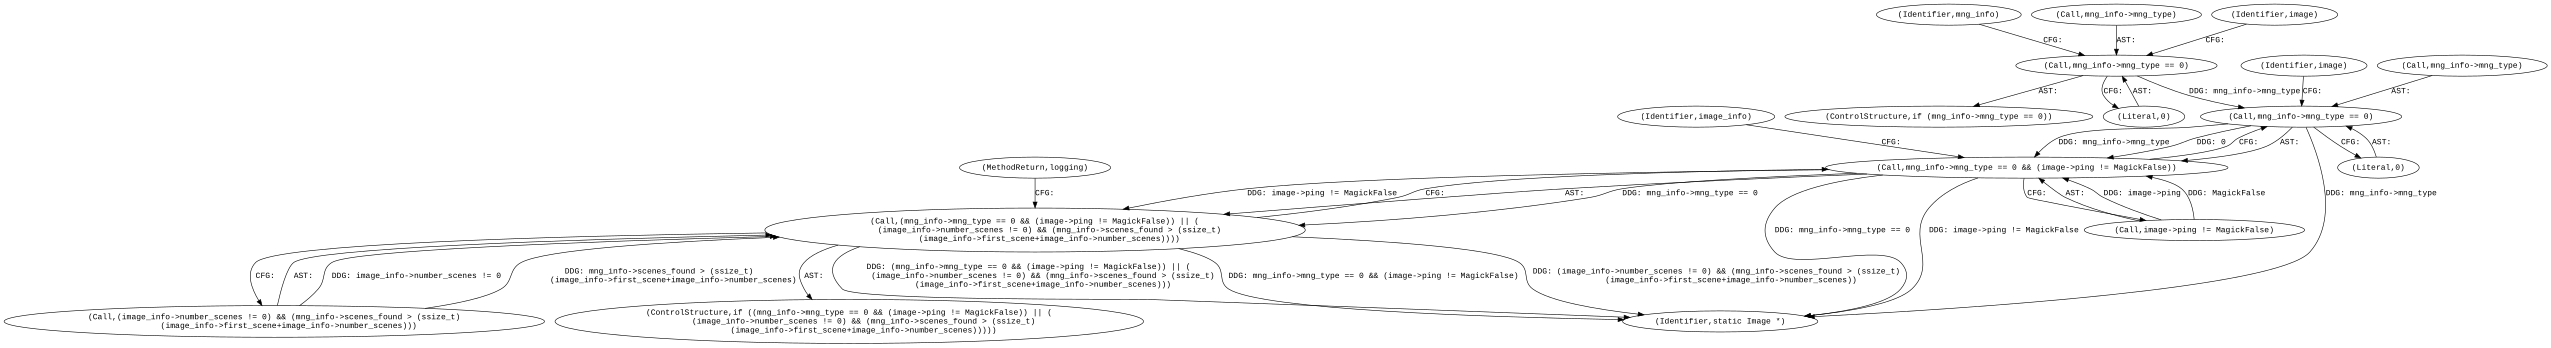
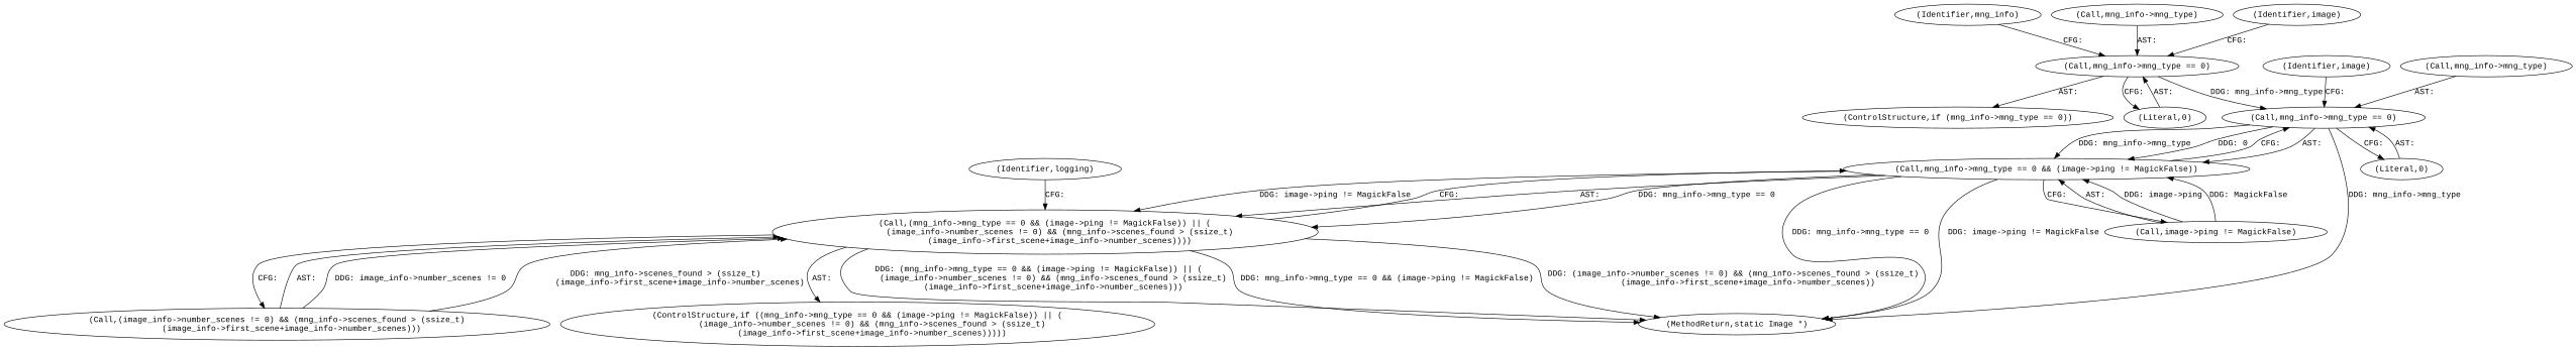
  digraph {
    fontname="Liberation Mono"
    node [fontname="Liberation Mono"]
    edge [fontname="Liberation Mono"]
    n1 [label="(Call,mng_info->mng_type == 0)"]
    n2 [label="(Call,mng_info->mng_type == 0 && (image->ping != MagickFalse))"]
-   n3 [label="(Identifier,static Image *)"]
+   n3 [label="(MethodReturn,static Image *)"]
    n4 [label="(Literal,0)"]
    n5 [label="(Call,(mng_info->mng_type == 0 && (image->ping != MagickFalse)) || (\n      (image_info->number_scenes != 0) && (mng_info->scenes_found > (ssize_t)\n      (image_info->first_scene+image_info->number_scenes))))"]
    n6 [label="(Call,image->ping != MagickFalse)"]
    n7 [label="(Call,mng_info->mng_type == 0)"]
    n8 [label="(Literal,0)"]
    n9 [label="(ControlStructure,if (mng_info->mng_type == 0))"]
    n10 [label="(Call,(image_info->number_scenes != 0) && (mng_info->scenes_found > (ssize_t)\n      (image_info->first_scene+image_info->number_scenes)))"]
    n11 [label="(ControlStructure,if ((mng_info->mng_type == 0 && (image->ping != MagickFalse)) || (\n      (image_info->number_scenes != 0) && (mng_info->scenes_found > (ssize_t)\n      (image_info->first_scene+image_info->number_scenes)))))"]
    n12 [label="(Identifier,mng_info)"]
-   n13 [label="(MethodReturn,logging)"]
-   n14 [label="(Identifier,image_info)"]
+   n13 [label="(Identifier,logging)"]
    n15 [label="(Identifier,image)"]
    n16 [label="(Call,mng_info->mng_type)"]
    n17 [label="(Identifier,image)"]
    n18 [label="(Call,mng_info->mng_type)"]
    n1 -> n2 [label="AST: "]
    n1 -> n2 [label="DDG: mng_info->mng_type"]
    n1 -> n2 [label="DDG: 0"]
    n1 -> n3 [label="DDG: mng_info->mng_type"]
    n1 -> n4 [label="CFG: "]
    n2 -> n1 [label="CFG: "]
    n2 -> n3 [label="DDG: mng_info->mng_type == 0"]
    n2 -> n3 [label="DDG: image->ping != MagickFalse"]
    n2 -> n5 [label="AST: "]
    n2 -> n5 [label="DDG: mng_info->mng_type == 0"]
    n2 -> n5 [label="DDG: image->ping != MagickFalse"]
    n2 -> n6 [label="CFG: "]
    n4 -> n1 [label="AST: "]
    n5 -> n2 [label="CFG: "]
    n5 -> n3 [label="DDG: (mng_info->mng_type == 0 && (image->ping != MagickFalse)) || (\n      (image_info->number_scenes != 0) && (mng_info->scenes_found > (ssize_t)\n      (image_info->first_scene+image_info->number_scenes)))"]
    n5 -> n3 [label="DDG: mng_info->mng_type == 0 && (image->ping != MagickFalse)"]
    n5 -> n3 [label="DDG: (image_info->number_scenes != 0) && (mng_info->scenes_found > (ssize_t)\n      (image_info->first_scene+image_info->number_scenes))"]
    n5 -> n10 [label="CFG: "]
    n5 -> n11 [label="AST: "]
    n6 -> n2 [label="AST: "]
    n6 -> n2 [label="DDG: image->ping"]
    n6 -> n2 [label="DDG: MagickFalse"]
    n7 -> n1 [label="DDG: mng_info->mng_type"]
    n7 -> n8 [label="CFG: "]
    n7 -> n9 [label="AST: "]
    n8 -> n7 [label="AST: "]
    n10 -> n5 [label="AST: "]
    n10 -> n5 [label="DDG: image_info->number_scenes != 0"]
    n10 -> n5 [label="DDG: mng_info->scenes_found > (ssize_t)\n      (image_info->first_scene+image_info->number_scenes)"]
    n12 -> n7 [label="CFG: "]
    n13 -> n5 [label="CFG: "]
-   n14 -> n2 [label="CFG: "]
    n15 -> n1 [label="CFG: "]
    n16 -> n7 [label="AST: "]
    n17 -> n7 [label="CFG: "]
    n18 -> n1 [label="AST: "]
  }
